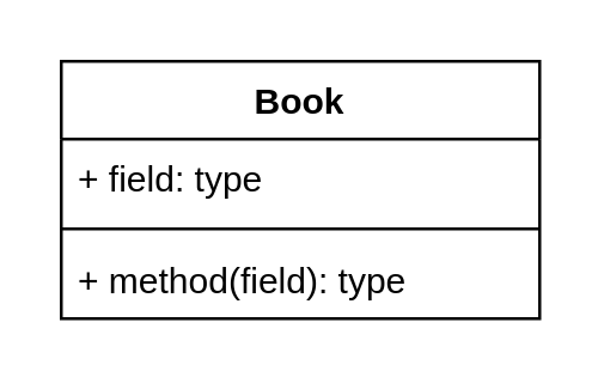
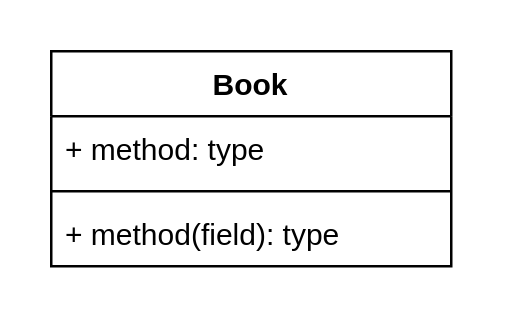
  <mxCell id="0" />
  <mxCell id="1" parent="0" />
  <mxCell id="2" value="Book" style="swimlane;fontStyle=1;align=center;verticalAlign=top;childLayout=stackLayout;horizontal=1;startSize=26;horizontalStack=0;resizeParent=1;resizeParentMax=0;resizeLast=0;collapsible=1;marginBottom=0;" vertex="1" parent="1"><mxGeometry x="20" y="20" width="160" height="86" as="geometry" /></mxCell>
- <mxCell id="3" value="+ field: type" style="text;strokeColor=none;fillColor=none;align=left;verticalAlign=top;spacingLeft=4;spacingRight=4;overflow=hidden;rotatable=0;points=[[0,0.5],[1,0.5]];portConstraint=eastwest;" vertex="1" parent="2"><mxGeometry y="26" width="160" height="26" as="geometry" /></mxCell>
+ <mxCell id="3" value="+ method: type" style="text;strokeColor=none;fillColor=none;align=left;verticalAlign=top;spacingLeft=4;spacingRight=4;overflow=hidden;rotatable=0;points=[[0,0.5],[1,0.5]];portConstraint=eastwest;" vertex="1" parent="2"><mxGeometry y="26" width="160" height="26" as="geometry" /></mxCell>
  <mxCell id="4" value="" style="line;strokeWidth=1;fillColor=none;align=left;verticalAlign=middle;spacingTop=-1;spacingLeft=3;spacingRight=3;rotatable=0;labelPosition=right;points=[];portConstraint=eastwest;strokeColor=inherit;" vertex="1" parent="2"><mxGeometry y="52" width="160" height="8" as="geometry" /></mxCell>
  <mxCell id="5" value="+ method(field): type" style="text;strokeColor=none;fillColor=none;align=left;verticalAlign=top;spacingLeft=4;spacingRight=4;overflow=hidden;rotatable=0;points=[[0,0.5],[1,0.5]];portConstraint=eastwest;" vertex="1" parent="2"><mxGeometry y="60" width="160" height="26" as="geometry" /></mxCell>
